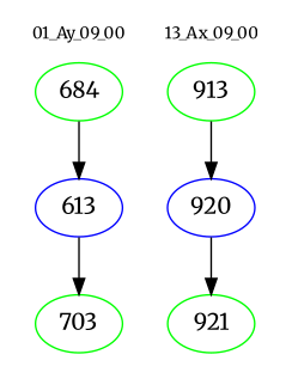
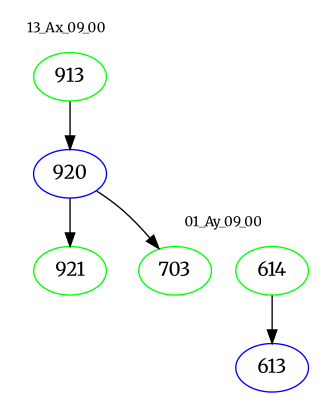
  digraph {
    fontname=Merriweather
    node [color=green fontname=Merriweather]
    edge [color=black fontname=Merriweather]
-   n1 [label=684]
+   n1 [label=614]
    n2 [color=blue label=613]
    n3 [label=703]
    n4 [label=913]
    n5 [color=blue label=920]
    n6 [label=921]
    subgraph cluster_1 {
      color=white
      fontsize=10
      label="01_Ay_09_00"
      n1
      n2
      n3
    }
    subgraph cluster_2 {
      color=white
      fontsize=10
      label="13_Ax_09_00"
      n4
      n5
      n6
    }
    n1 -> n2
-   n2 -> n3
+   n5 -> n3
    n4 -> n5
    n5 -> n6
  }
